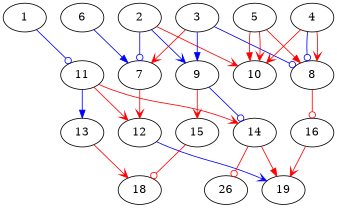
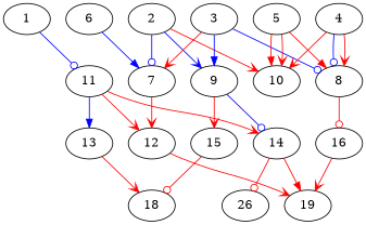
  digraph {
    node [alpha=0.02]
    edge [arrowhead=vee color=red]
    1 [alpha=0.12 expect_size=36793344]
    11 [expect_size=28975104]
    12 [alpha=0.13 expect_size=10967040]
    14 [alpha=0.16 expect_size=29358080]
    13 [alpha=0.06 expect_size=25279488]
    19 [alpha=0.06 expect_size=44949504]
    n7 [alpha=0.01 expect_size=36837376 label=26]
    18 [alpha=0.00 expect_size=40210432]
    2 [alpha=0.06 expect_size=21260288]
    7 [alpha=0.19 expect_size=35226624]
    9 [alpha=0.17 expect_size=22546432]
    10 [alpha=0.04 expect_size=47963136]
    15 [alpha=0.01 expect_size=37240832]
    3 [expect_size=48007168]
    8 [expect_size=51402752]
    16 [alpha=0.00 expect_size=16861184]
    4 [alpha=0.03 expect_size=47514624]
    5 [alpha=0.11 expect_size=6408192]
    6 [alpha=0.10 expect_size=36117504]
    1 -> 11 [arrowhead=odot color=blue]
    11 -> 12
    11 -> 14
    11 -> 13 [arrowhead=normal color=blue]
-   12 -> 19 [color=blue]
+   12 -> 19
    14 -> 19 [arrowhead=normal]
    14 -> n7 [arrowhead=odot]
    13 -> 18
    2 -> 7 [arrowhead=odot color=blue]
    2 -> 9 [color=blue]
    2 -> 10
    7 -> 12
    9 -> 14 [arrowhead=odot color=blue]
    9 -> 15
    15 -> 18 [arrowhead=odot]
    3 -> 7
    3 -> 9 [arrowhead=normal color=blue]
    3 -> 8 [arrowhead=odot color=blue]
    8 -> 16 [arrowhead=odot]
    16 -> 19
    4 -> 10
    4 -> 8 [arrowhead=odot color=blue]
    4 -> 8
    5 -> 10 [arrowhead=normal]
    5 -> 10
    5 -> 8 [arrowhead=normal]
    6 -> 7 [arrowhead=normal color=blue]
  }
